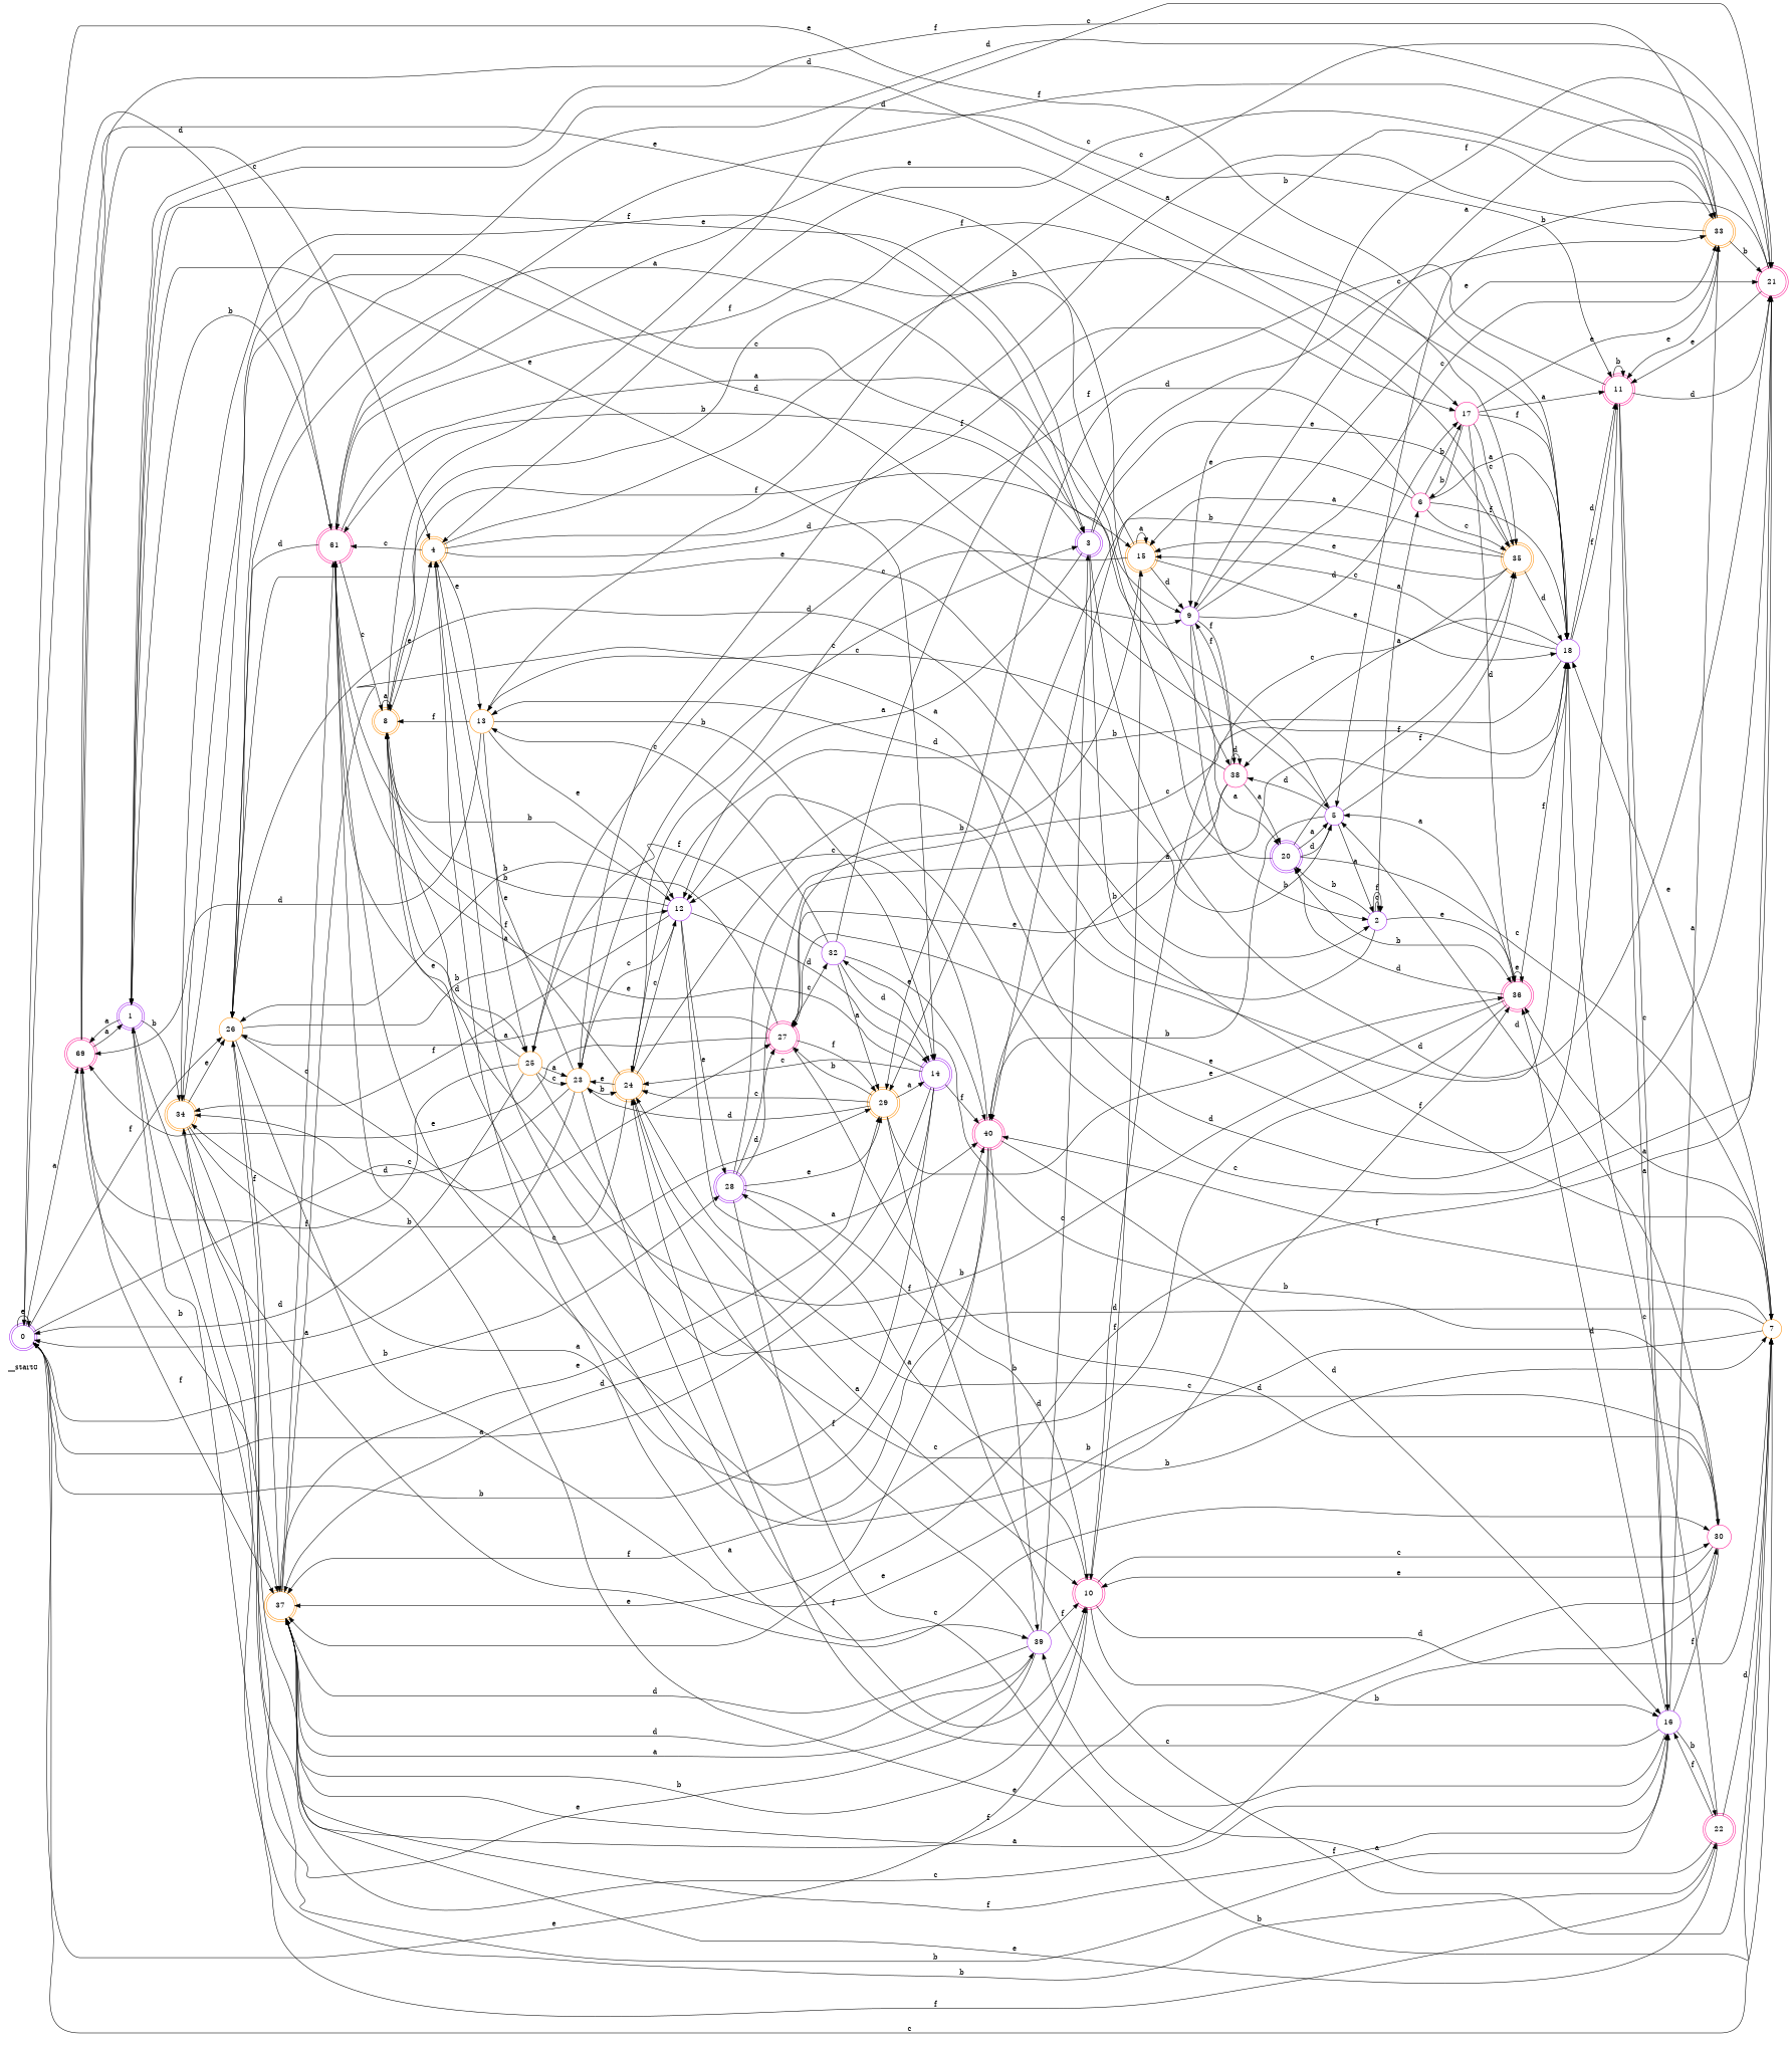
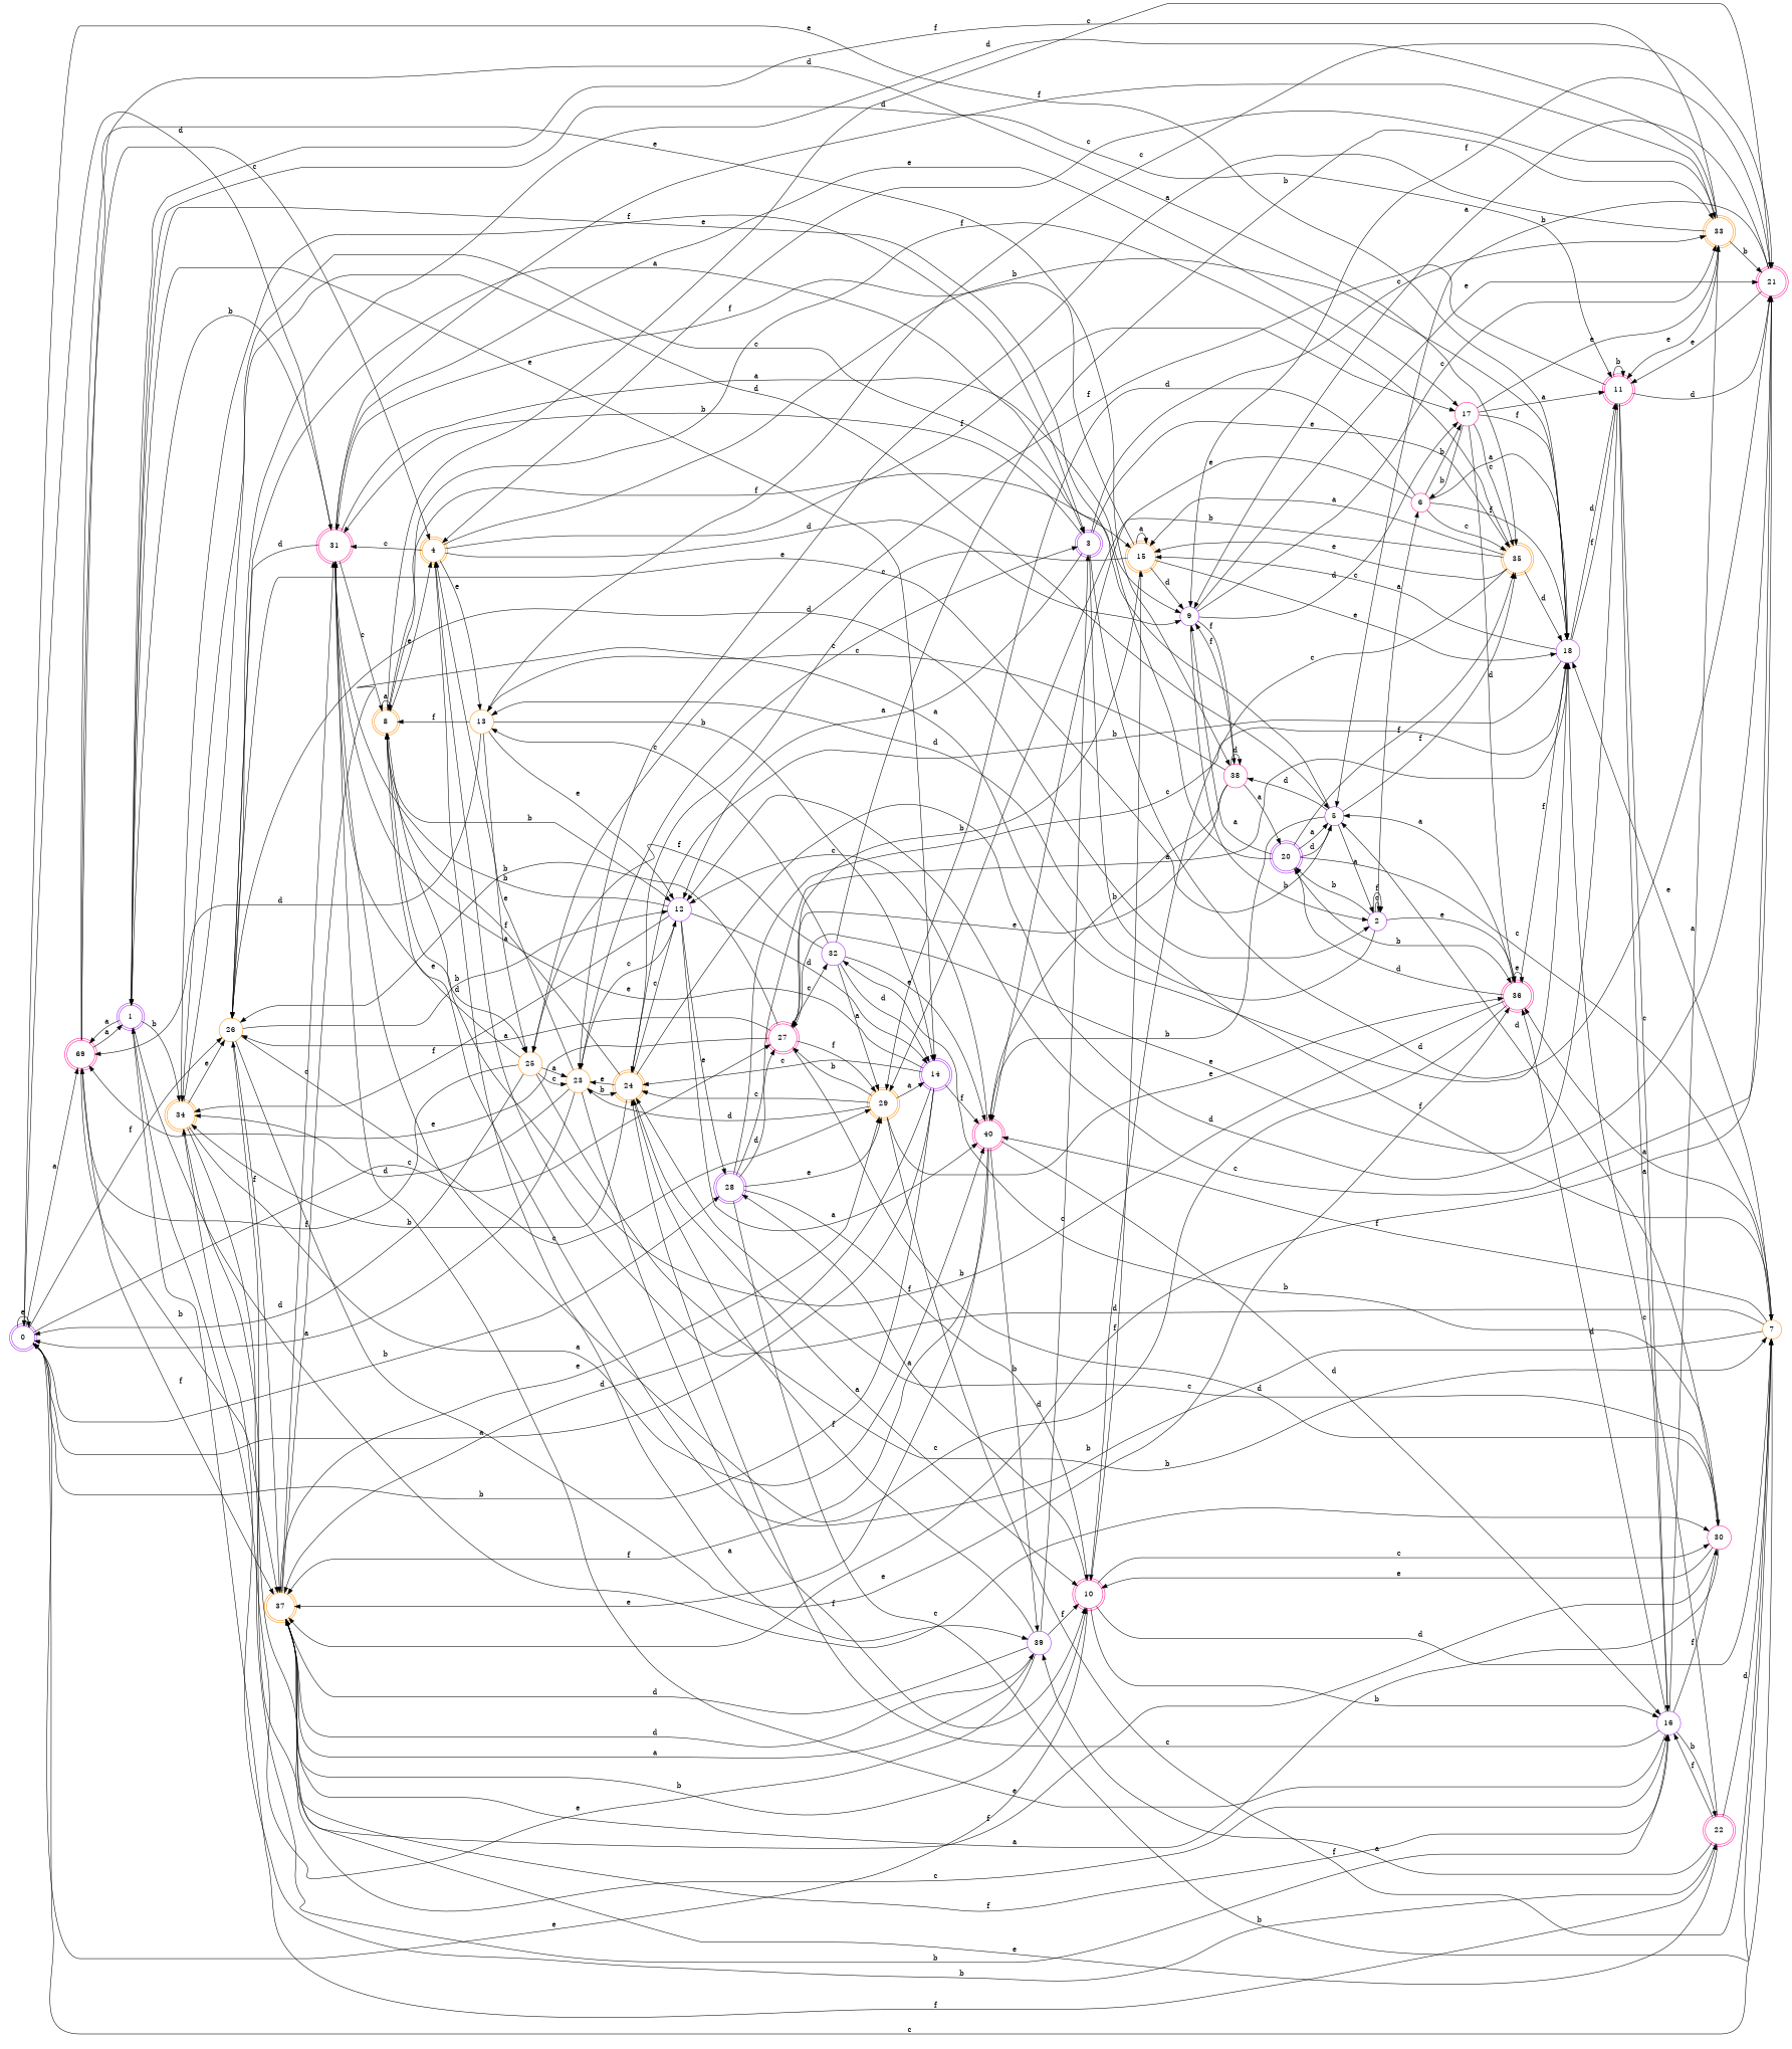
  digraph {
    rankdir=LR
    node [color=deeppink shape=doublecircle fillcolor=white style="rounded,filled"]
-   __start0 [shape=none fillcolor="" style=""]
    n2 [color=purple label=0]
    n3 [label=69]
    n4 [color=darkorange label=26 shape=circle style=filled]
    n5 [label=27]
    n6 [color=purple label=28]
-   n7 [label=61]
+   n7 [label=31]
    n8 [color=purple label=1]
    n9 [color=darkorange label=35]
    n10 [color=darkorange label=4]
    n11 [label=38 shape=circle style=filled]
    n12 [color=darkorange label=37]
    n13 [color=purple label=2 shape=circle style=filled]
    n14 [label=36]
    n15 [color=purple label=3]
    n16 [color=purple label=12 shape=circle style=filled]
    n17 [color=darkorange label=29]
    n18 [label=30 shape=circle style=filled]
    n19 [color=purple label=32 shape=circle style=filled]
    n20 [color=darkorange label=7 shape=circle style=filled]
    n21 [color=purple label=18 shape=circle style=filled]
    n22 [label=10]
    n23 [color=darkorange label=33]
    n24 [color=purple label=9 shape=circle style=filled]
    n25 [label=17 shape=circle style=filled]
    n26 [color=darkorange label=8]
    n27 [label=11]
    n28 [color=purple label=14]
    n29 [label=22]
    n30 [color=darkorange label=34]
    n31 [label=21]
    n32 [color=darkorange label=25 shape=circle style=filled]
    n33 [color=purple label=16 shape=circle style=filled]
    n34 [label=40]
    n35 [color=darkorange label=24]
    n36 [color=purple label=39 shape=circle style=filled]
    n37 [color=purple label=5 shape=circle style=filled]
    n38 [label=6 shape=circle style=filled]
    n39 [color=darkorange label=13 shape=circle style=filled]
    n40 [color=purple label=20]
    n41 [color=darkorange label=23 shape=circle style=filled]
    n42 [color=darkorange label=15]
    n2 -> n2 [label=e]
    n2 -> n3 [label=a]
    n2 -> n4 [label=f]
    n2 -> n5 [label=c]
    n2 -> n6 [label=b]
    n2 -> n7 [label=d]
    n3 -> n8 [label=a]
    n3 -> n9 [label=d]
    n3 -> n10 [label=c]
    n3 -> n11 [label=e]
    n3 -> n12 [label=b]
    n3 -> n12 [label=f]
    n4 -> n12 [label=f]
    n4 -> n13 [label=d]
    n4 -> n14 [label=e]
    n4 -> n15 [label=a]
    n4 -> n16 [label=b]
    n4 -> n17 [label=c]
    n5 -> n3 [label=e]
    n5 -> n4 [label=a]
    n5 -> n4 [label=b]
    n5 -> n17 [label=f]
    n5 -> n18 [label=d]
    n5 -> n19 [label=c]
    n6 -> n5 [label=d]
    n6 -> n17 [label=e]
    n6 -> n20 [label=b]
    n6 -> n21 [label=a]
    n6 -> n21 [label=c]
    n6 -> n22 [label=f]
    n7 -> n4 [label=d]
    n7 -> n8 [label=b]
    n7 -> n23 [label=f]
    n7 -> n24 [label=a]
    n7 -> n25 [label=e]
    n7 -> n26 [label=c]
    n8 -> n3 [label=a]
    n8 -> n18 [label=c]
    n8 -> n27 [label=d]
    n8 -> n28 [label=e]
    n8 -> n29 [label=f]
    n8 -> n30 [label=b]
    n9 -> n17 [label=b]
    n9 -> n21 [label=d]
    n9 -> n22 [label=c]
    n9 -> n26 [label=f]
    n9 -> n42 [label=a]
    n9 -> n42 [label=e]
    n10 -> n7 [label=c]
    n10 -> n21 [label=b]
    n10 -> n24 [label=d]
    n10 -> n25 [label=f]
    n10 -> n36 [label=a]
    n10 -> n39 [label=e]
    n11 -> n5 [label=e]
    n11 -> n11 [label=d]
    n11 -> n24 [label=f]
    n11 -> n34 [label=b]
    n11 -> n39 [label=c]
    n11 -> n40 [label=a]
    n12 -> n7 [label=c]
    n12 -> n17 [label=e]
    n12 -> n21 [label=a]
    n12 -> n22 [label=b]
    n12 -> n33 [label=f]
    n12 -> n36 [label=d]
    n13 -> n13 [label=c]
    n13 -> n13 [label=f]
    n13 -> n14 [label=e]
    n13 -> n38 [label=a]
    n13 -> n39 [label=d]
    n13 -> n40 [label=b]
    n14 -> n7 [label=c]
    n14 -> n14 [label=e]
    n14 -> n21 [label=f]
    n14 -> n26 [label=b]
    n14 -> n37 [label=a]
    n14 -> n40 [label=d]
    n15 -> n7 [label=b]
    n15 -> n9 [label=e]
    n15 -> n16 [label=a]
    n15 -> n20 [label=f]
    n15 -> n23 [label=c]
    n15 -> n31 [label=d]
    n16 -> n6 [label=e]
    n16 -> n7 [label=b]
    n16 -> n28 [label=d]
    n16 -> n30 [label=f]
    n16 -> n34 [label=a]
    n16 -> n41 [label=c]
    n17 -> n5 [label=b]
    n17 -> n14 [label=e]
    n17 -> n20 [label=f]
    n17 -> n28 [label=a]
    n17 -> n35 [label=c]
    n17 -> n41 [label=d]
    n18 -> n4 [label=f]
    n18 -> n12 [label=a]
    n18 -> n19 [label=b]
    n18 -> n22 [label=e]
    n18 -> n35 [label=c]
    n18 -> n37 [label=d]
    n19 -> n17 [label=a]
    n19 -> n23 [label=b]
    n19 -> n28 [label=d]
    n19 -> n32 [label=f]
    n19 -> n34 [label=e]
    n19 -> n39 [label=c]
    n20 -> n2 [label=c]
    n20 -> n10 [label=d]
    n20 -> n14 [label=a]
    n20 -> n21 [label=e]
    n20 -> n26 [label=b]
    n20 -> n34 [label=f]
    n21 -> n2 [label=e]
-   n21 -> n11 [label=a]
    n21 -> n27 [label=d]
    n21 -> n27 [label=f]
    n21 -> n35 [label=b]
    n21 -> n42 [label=c]
    n22 -> n2 [label=e]
    n22 -> n6 [label=a]
    n22 -> n18 [label=c]
    n22 -> n20 [label=d]
    n22 -> n33 [label=b]
    n22 -> n42 [label=f]
    n23 -> n4 [label=d]
    n23 -> n8 [label=f]
    n23 -> n10 [label=c]
    n23 -> n27 [label=e]
    n23 -> n31 [label=b]
    n23 -> n41 [label=a]
    n24 -> n11 [label=f]
    n24 -> n13 [label=b]
    n24 -> n23 [label=c]
    n24 -> n25 [label=d]
    n24 -> n31 [label=e]
-   n24 -> n40 [label=a]
+   n40 -> n24 [label=a]
    n25 -> n9 [label=c]
    n25 -> n14 [label=d]
    n25 -> n21 [label=f]
    n25 -> n23 [label=e]
    n25 -> n27 [label=a]
    n25 -> n38 [label=b]
    n26 -> n10 [label=e]
    n26 -> n16 [label=b]
    n26 -> n26 [label=a]
    n26 -> n31 [label=c]
    n26 -> n32 [label=d]
    n26 -> n42 [label=f]
    n27 -> n5 [label=e]
    n27 -> n27 [label=b]
    n27 -> n31 [label=d]
    n27 -> n32 [label=f]
    n27 -> n33 [label=a]
    n27 -> n33 [label=c]
    n28 -> n2 [label=a]
    n28 -> n2 [label=b]
    n28 -> n7 [label=e]
    n28 -> n12 [label=d]
    n28 -> n34 [label=f]
    n28 -> n35 [label=c]
    n29 -> n12 [label=e]
    n29 -> n20 [label=d]
    n29 -> n21 [label=c]
    n29 -> n30 [label=b]
    n29 -> n33 [label=f]
    n29 -> n36 [label=a]
    n30 -> n4 [label=e]
    n30 -> n15 [label=f]
    n30 -> n33 [label=b]
    n30 -> n33 [label=c]
    n30 -> n34 [label=a]
    n30 -> n37 [label=d]
    n31 -> n12 [label=d]
    n31 -> n16 [label=c]
    n31 -> n24 [label=a]
    n31 -> n24 [label=f]
    n31 -> n27 [label=e]
    n31 -> n37 [label=b]
    n32 -> n2 [label=d]
    n32 -> n3 [label=f]
    n32 -> n7 [label=e]
    n32 -> n20 [label=b]
    n32 -> n41 [label=a]
    n32 -> n41 [label=c]
    n33 -> n7 [label=e]
    n33 -> n14 [label=d]
    n33 -> n18 [label=f]
    n33 -> n23 [label=a]
    n33 -> n29 [label=b]
    n33 -> n35 [label=c]
    n34 -> n12 [label=e]
    n34 -> n12 [label=f]
    n34 -> n16 [label=c]
    n34 -> n33 [label=d]
    n34 -> n36 [label=b]
    n35 -> n16 [label=c]
    n35 -> n22 [label=a]
    n35 -> n26 [label=f]
    n35 -> n30 [label=b]
    n35 -> n31 [label=d]
    n35 -> n41 [label=e]
    n36 -> n8 [label=e]
    n36 -> n12 [label=a]
    n36 -> n12 [label=d]
    n36 -> n15 [label=c]
    n36 -> n22 [label=f]
    n36 -> n35 [label=f]
    n37 -> n4 [label=e]
    n37 -> n9 [label=f]
    n37 -> n11 [label=d]
    n37 -> n13 [label=a]
    n37 -> n30 [label=c]
    n37 -> n34 [label=b]
    n38 -> n9 [label=c]
    n38 -> n17 [label=d]
    n38 -> n21 [label=a]
    n38 -> n21 [label=f]
    n38 -> n25 [label=b]
    n38 -> n34 [label=e]
    n39 -> n3 [label=d]
    n39 -> n16 [label=e]
    n39 -> n26 [label=f]
    n39 -> n28 [label=b]
    n39 -> n31 [label=c]
    n39 -> n32 [label=a]
    n40 -> n8 [label=e]
    n40 -> n9 [label=f]
    n40 -> n14 [label=b]
    n40 -> n20 [label=c]
    n40 -> n37 [label=a]
    n40 -> n37 [label=d]
    n41 -> n2 [label=a]
    n41 -> n10 [label=e]
    n41 -> n15 [label=c]
    n41 -> n22 [label=f]
    n41 -> n30 [label=d]
    n41 -> n35 [label=b]
    n42 -> n5 [label=b]
    n42 -> n7 [label=f]
    n42 -> n21 [label=e]
    n42 -> n24 [label=d]
    n42 -> n35 [label=c]
    n42 -> n42 [label=a]
  }
